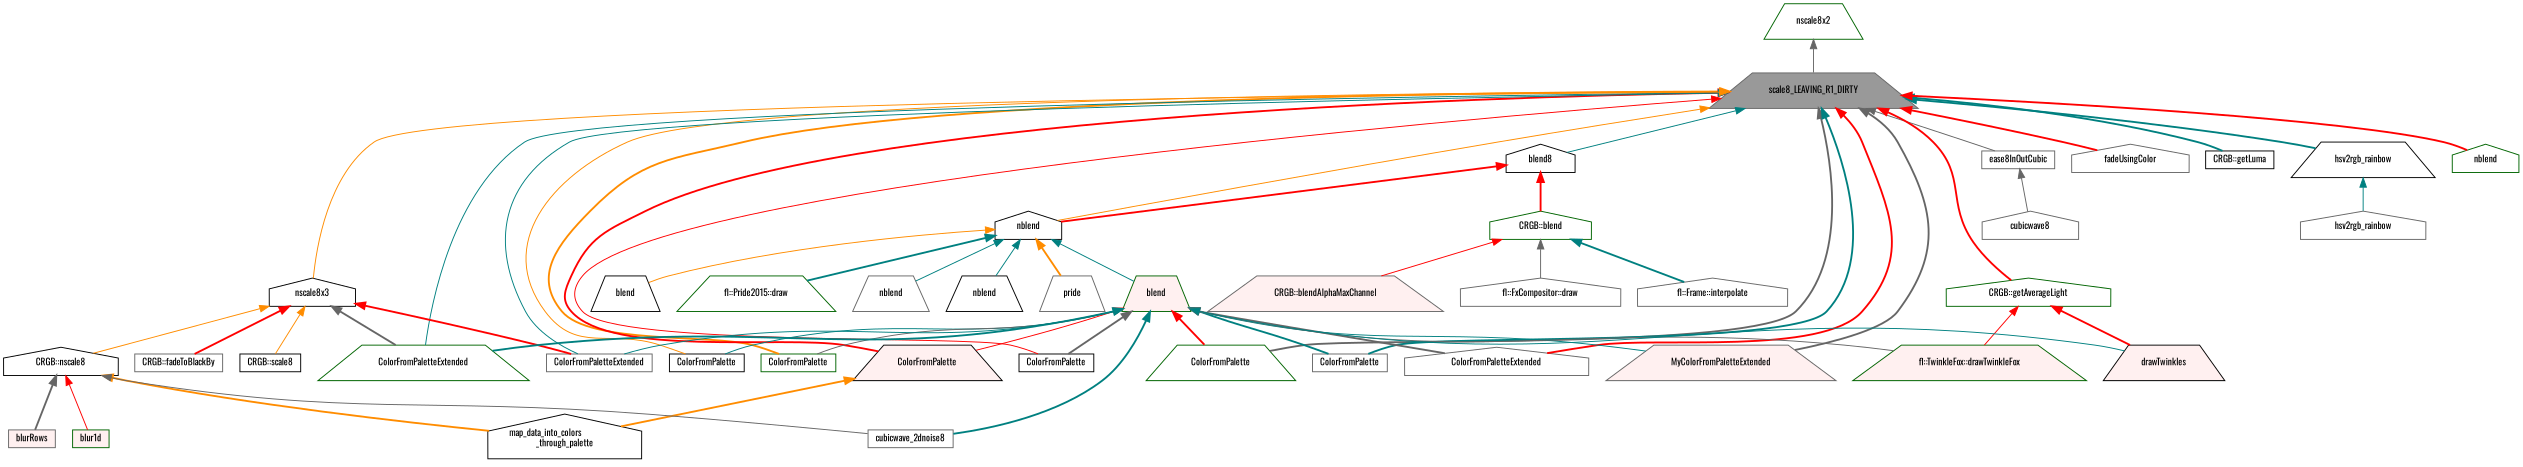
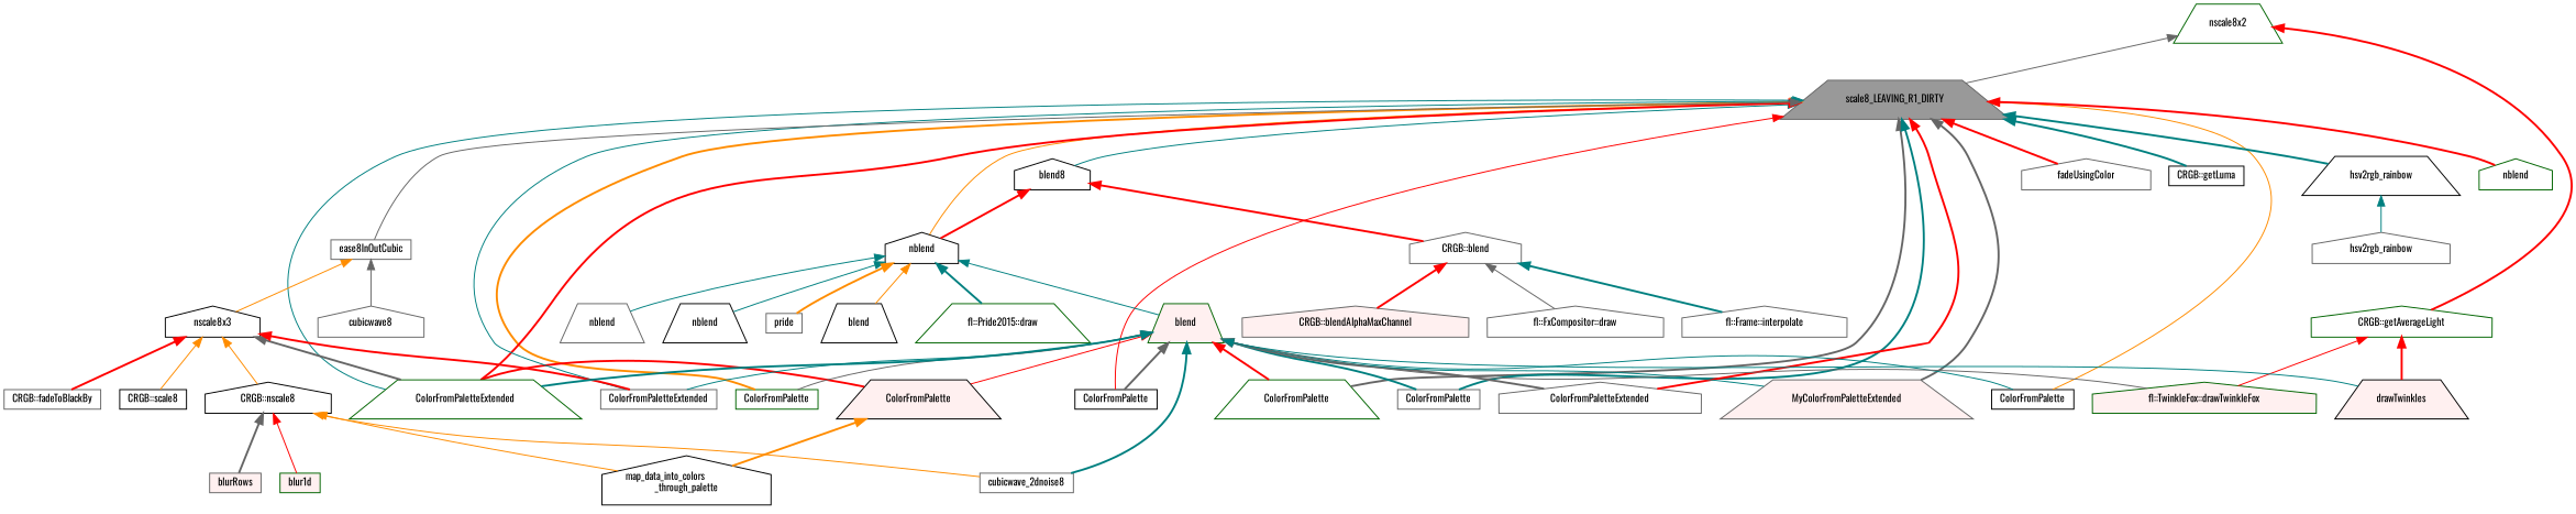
  digraph {
    fontname=Oswald
    rankdir=TB
    node [color=gray40 fillcolor=white fontname=Oswald fontsize=10 shape=house style=filled]
    edge [color=teal dir=back fontname=Oswald fontsize=10 labelfontname=Helvetica labelfontsize=10 style=solid]
    n1 [fillcolor=grey60 fontcolor=black height=0.2 label=scale8_LEAVING_R1_DIRTY shape=trapezium width=0.4]
    n2 [color=black height=0.2 label=blend8 width=0.4]
    n3 [color=black height=0.2 label=nblend width=0.4]
    n4 [color=black height=0.2 label=ColorFromPalette shape=box width=0.4]
    n5 [color=darkgreen height=0.2 label=ColorFromPalette shape=box width=0.4]
    n6 [color=black fillcolor="#FFF0F0" height=0.2 label=ColorFromPalette shape=trapezium width=0.4]
    n7 [color=black height=0.2 label=ColorFromPalette shape=box width=0.4]
    n8 [color=darkgreen height=0.2 label=ColorFromPalette shape=trapezium width=0.4]
    n9 [height=0.2 label=ColorFromPalette shape=box width=0.4]
    n10 [color=darkgreen height=0.2 label=ColorFromPaletteExtended shape=trapezium width=0.4]
    n11 [height=0.2 label=ColorFromPaletteExtended shape=box width=0.4]
    n12 [height=0.2 label=ColorFromPaletteExtended width=0.4]
    n13 [fillcolor="#FFF0F0" height=0.2 label=MyColorFromPaletteExtended shape=trapezium width=0.4]
    n14 [height=0.2 label=ease8InOutCubic shape=box width=0.4]
    n15 [height=0.2 label=fadeUsingColor width=0.4]
    n16 [color=darkgreen height=0.2 label="CRGB::getAverageLight" width=0.4]
    n17 [color=black height=0.2 label="CRGB::getLuma" shape=box width=0.4]
    n18 [color=black height=0.2 label=hsv2rgb_rainbow shape=trapezium width=0.4]
    n19 [color=darkgreen height=0.2 label=nblend width=0.4]
    n20 [color=black height=0.2 label=nscale8x3 width=0.4]
-   n21 [color=darkgreen height=0.2 label="CRGB::blend" width=0.4]
+   n21 [height=0.2 label="CRGB::blend" width=0.4]
    n22 [color=black height=0.2 label=blend shape=trapezium width=0.4]
    n23 [color=darkgreen fillcolor="#FFF0F0" height=0.2 label=blend shape=trapezium width=0.4]
    n24 [color=darkgreen height=0.2 label="fl::Pride2015::draw" shape=trapezium width=0.4]
    n25 [height=0.2 label=nblend shape=trapezium width=0.4]
    n26 [color=black height=0.2 label=nblend shape=trapezium width=0.4]
-   n27 [height=0.2 label=pride shape=trapezium width=0.4]
+   n27 [height=0.2 label=pride shape=box width=0.4]
    n28 [color=black height=0.2 label="map_data_into_colors\l_through_palette" width=0.4]
    n29 [height=0.2 label=cubicwave8 width=0.4]
-   n30 [color=darkgreen fillcolor="#FFF0F0" height=0.2 label="fl::TwinkleFox::drawTwinkleFox" shape=trapezium width=0.4]
+   n30 [color=darkgreen fillcolor="#FFF0F0" height=0.2 label="fl::TwinkleFox::drawTwinkleFox" width=0.4]
    n31 [color=black fillcolor="#FFF0F0" height=0.2 label=drawTwinkles shape=trapezium width=0.4]
    n32 [height=0.2 label=hsv2rgb_rainbow width=0.4]
    n33 [color=darkgreen height=0.2 label=nscale8x2 shape=trapezium width=0.4]
    n34 [height=0.2 label="CRGB::fadeToBlackBy" shape=box width=0.4]
    n35 [color=black height=0.2 label="CRGB::nscale8" width=0.4]
    n36 [color=black height=0.2 label="CRGB::scale8" shape=box width=0.4]
-   n37 [fillcolor="#FFF0F0" height=0.2 label="CRGB::blendAlphaMaxChannel" shape=trapezium width=0.4]
+   n37 [fillcolor="#FFF0F0" height=0.2 label="CRGB::blendAlphaMaxChannel" width=0.4]
    n38 [height=0.2 label="fl::FxCompositor::draw" width=0.4]
    n39 [height=0.2 label="fl::Frame::interpolate" width=0.4]
    n40 [height=0.2 label=cubicwave_2dnoise8 shape=box width=0.4]
    n41 [color=darkgreen fillcolor="#FFF0F0" height=0.2 label=blur1d shape=box width=0.4]
    n42 [fillcolor="#FFF0F0" height=0.2 label=blurRows shape=box width=0.4]
    n1 -> n2
    n1 -> n3 [color=darkorange]
    n1 -> n4 [color=darkorange]
    n1 -> n5 [color=darkorange style=bold]
    n1 -> n6 [color=red style=bold]
    n1 -> n7 [color=red]
    n1 -> n8 [color=gray40 style=bold]
    n1 -> n9 [style=bold]
    n1 -> n10
    n1 -> n11
    n1 -> n12 [color=red style=bold]
    n1 -> n13 [color=gray40 style=bold]
    n1 -> n14 [color=gray40]
    n1 -> n15 [color=red style=bold]
-   n1 -> n16 [color=red style=bold]
+   n33 -> n16 [color=red style=bold]
    n1 -> n17 [style=bold]
    n1 -> n18 [style=bold]
    n1 -> n19 [color=red style=bold]
-   n1 -> n20 [color=darkorange]
+   n14 -> n20 [color=darkorange]
    n2 -> n3 [color=red style=bold]
    n2 -> n21 [color=red style=bold]
    n3 -> n22 [color=darkorange]
    n3 -> n23
    n3 -> n24 [style=bold]
    n3 -> n25
    n3 -> n26
    n3 -> n27 [color=darkorange style=bold]
    n6 -> n28 [color=darkorange style=bold]
    n14 -> n29 [color=gray40]
    n16 -> n30 [color=red]
    n16 -> n31 [color=red style=bold]
    n18 -> n32
    n20 -> n10 [color=gray40 style=bold]
    n20 -> n11 [color=red style=bold]
    n20 -> n34 [color=red style=bold]
    n20 -> n35 [color=darkorange]
    n20 -> n36 [color=darkorange]
-   n21 -> n37 [color=red]
+   n21 -> n37 [color=red style=bold]
    n21 -> n38 [color=gray40]
    n21 -> n39 [style=bold]
    n23 -> n4
    n23 -> n5 [color=gray40]
    n23 -> n6 [color=red]
    n23 -> n7 [color=gray40 style=bold]
    n23 -> n8 [color=red style=bold]
    n23 -> n9 [style=bold]
    n23 -> n10 [style=bold]
    n23 -> n11
    n23 -> n12 [color=gray40 style=bold]
    n23 -> n13
    n23 -> n30 [color=gray40]
    n23 -> n31
    n23 -> n40 [style=bold]
    n33 -> n1 [color=gray40]
-   n35 -> n28 [color=darkorange style=bold]
-   n35 -> n40 [color=gray40]
+   n35 -> n28 [color=darkorange]
+   n35 -> n40 [color=darkorange]
    n35 -> n41 [color=red]
    n35 -> n42 [color=gray40 style=bold]
  }
